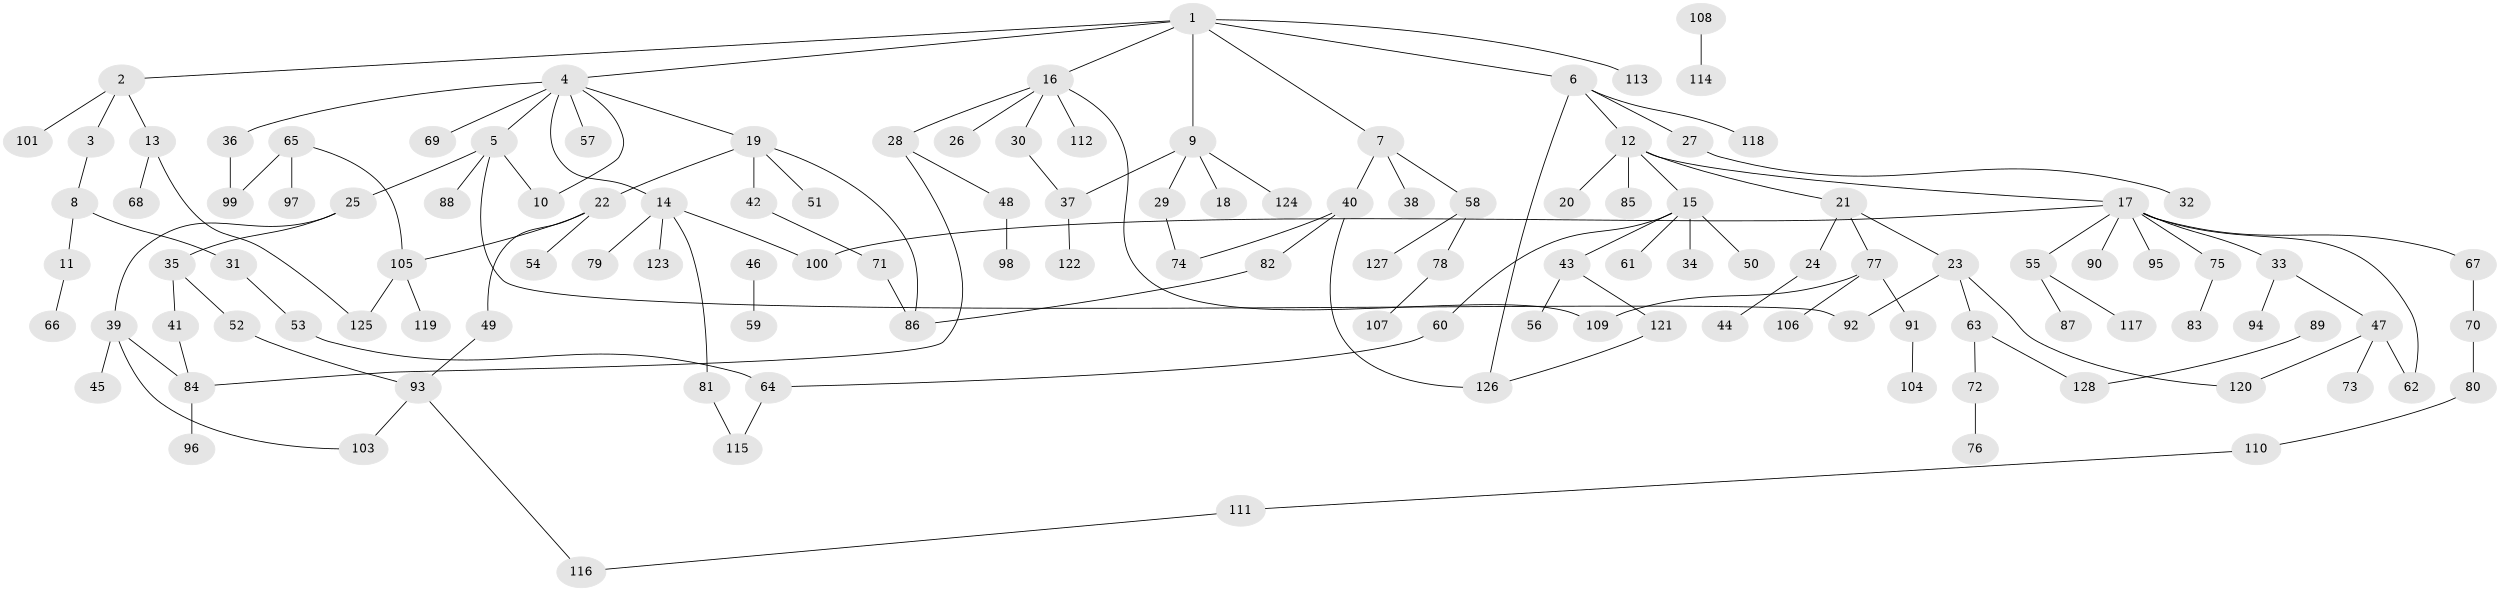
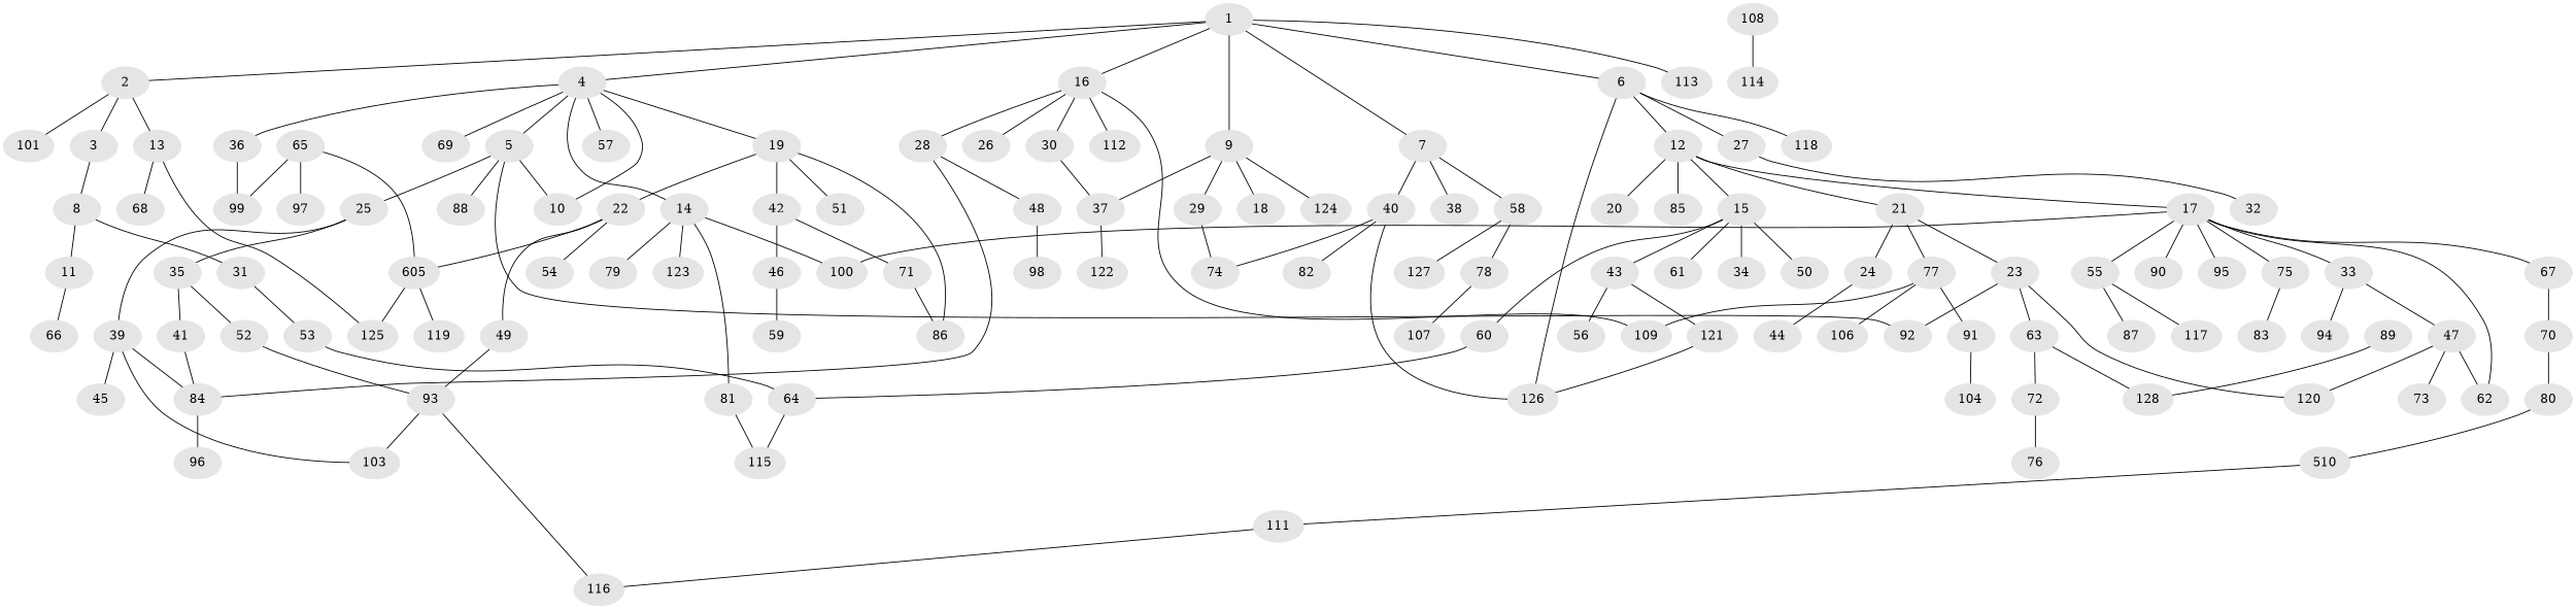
  graph {
    node [color=gray90 style=filled]
    1
    2
    4
    6
    7
    9
    16
    113
    3
    13
    101
    5
    10
    14
    19
    36
    57
    69
    12
    27
    118
    126
    38
    40
    58
    18
    29
    37
    124
    26
    28
    30
    109
    112
    8
    68
    125
    11
    31
    65
-   105
+   105 [label=605]
    99
    97
    25
    88
    92
    79
    81
    100
    123
    22
    42
    51
    86
    35
    39
    15
    17
    20
    21
    85
    32
    74
    82
    78
    127
    66
    53
    122
    34
    43
    50
    60
    61
    33
    55
    62
    67
    75
    90
    95
    23
    24
    77
    115
    56
    121
    64
    48
    84
    47
    94
    87
    117
    70
    83
    49
    54
    46
    71
    63
    120
    44
    91
    106
    93
    119
    72
    128
    41
    52
    45
    103
    98
    96
    73
    59
    116
    107
    76
    80
-   110
+   110 [label=510]
    104
    111
    89
    108
    114
    1 -- 2
    1 -- 4
    1 -- 6
    1 -- 7
    1 -- 9
    1 -- 16
    1 -- 113
    2 -- 3
    2 -- 13
    2 -- 101
    4 -- 5
    4 -- 10
    4 -- 14
    4 -- 19
    4 -- 36
    4 -- 57
    4 -- 69
    6 -- 12
    6 -- 27
    6 -- 118
    6 -- 126
    7 -- 38
    7 -- 40
    7 -- 58
    9 -- 18
    9 -- 29
    9 -- 37
    9 -- 124
    16 -- 26
    16 -- 28
    16 -- 30
    16 -- 109
    16 -- 112
    3 -- 8
    13 -- 68
    13 -- 125
    5 -- 10
    5 -- 25
    5 -- 88
    5 -- 92
    14 -- 79
    14 -- 81
    14 -- 100
    14 -- 123
    19 -- 22
    19 -- 42
    19 -- 51
    19 -- 86
    36 -- 99
    12 -- 15
    12 -- 17
    12 -- 20
    12 -- 21
    12 -- 85
    27 -- 32
    40 -- 126
    40 -- 74
    40 -- 82
    58 -- 78
    58 -- 127
    29 -- 74
    37 -- 122
    28 -- 48
    28 -- 84
    30 -- 37
    8 -- 11
    8 -- 31
    11 -- 66
    31 -- 53
    65 -- 105
    65 -- 99
    65 -- 97
    105 -- 125
    105 -- 119
    25 -- 35
    25 -- 39
    81 -- 115
    22 -- 105
    22 -- 49
    22 -- 54
+   42 -- 46
    42 -- 71
    35 -- 41
    35 -- 52
    39 -- 84
    39 -- 45
    39 -- 103
    15 -- 34
    15 -- 43
    15 -- 50
    15 -- 60
    15 -- 61
    17 -- 100
    17 -- 33
    17 -- 55
    17 -- 62
    17 -- 67
    17 -- 75
    17 -- 90
    17 -- 95
    21 -- 23
    21 -- 24
    21 -- 77
-   82 -- 86
    78 -- 107
    53 -- 64
    43 -- 56
    43 -- 121
    60 -- 64
    33 -- 47
    33 -- 94
    55 -- 87
    55 -- 117
    67 -- 70
    75 -- 83
    23 -- 92
    23 -- 63
    23 -- 120
    24 -- 44
    77 -- 109
    77 -- 91
    77 -- 106
    121 -- 126
    64 -- 115
    48 -- 98
    84 -- 96
    47 -- 62
    47 -- 120
    47 -- 73
    70 -- 80
    49 -- 93
    46 -- 59
    71 -- 86
    63 -- 72
    63 -- 128
    91 -- 104
    93 -- 103
    93 -- 116
    72 -- 76
    41 -- 84
    52 -- 93
    80 -- 110
    110 -- 111
    111 -- 116
    89 -- 128
    108 -- 114
  }
